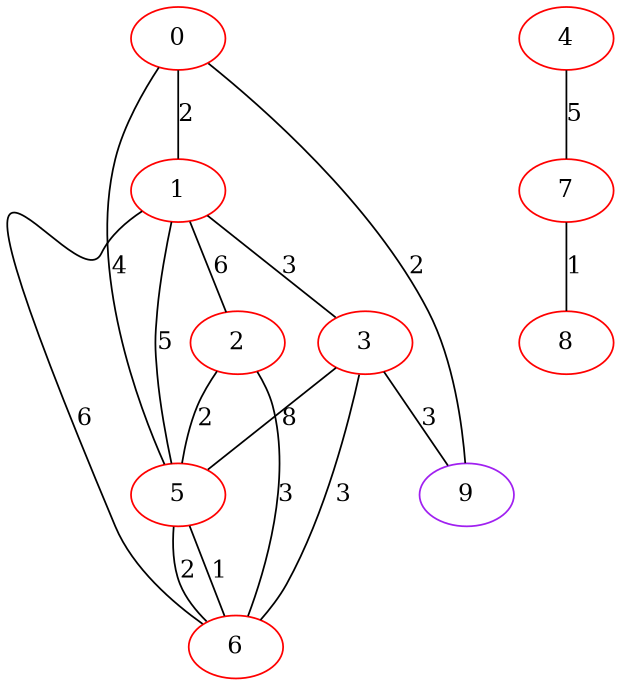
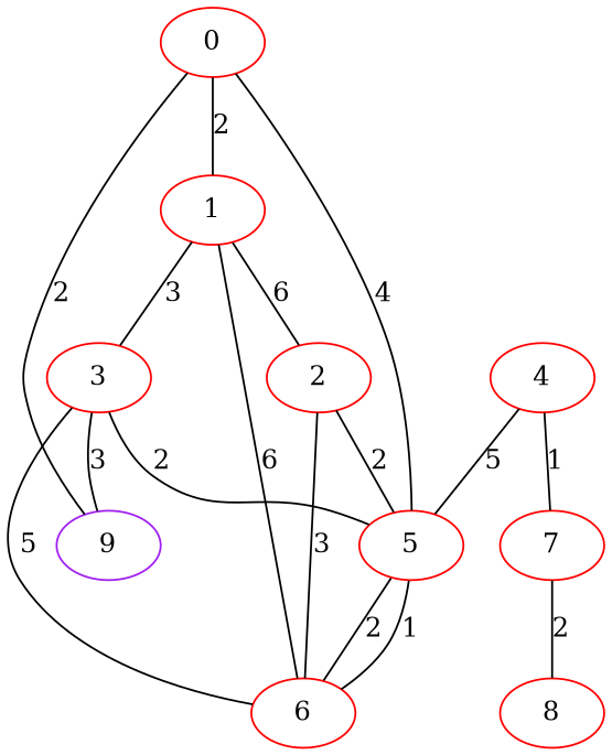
  graph {
    node [color=red weight=1]
    0
    1
    9 [color=purple weight=4]
    5
    2
    3
    6
    4
    7
    8
    0 -- 1 [label=2]
    0 -- 9 [label=2]
    0 -- 5 [label=4]
-   1 -- 5 [label=5]
+   4 -- 5 [label=5]
    1 -- 2 [label=6]
    1 -- 3 [label=3]
    1 -- 6 [label=6]
    5 -- 6 [label=2]
    5 -- 6 [label=1]
    2 -- 5 [label=2]
    2 -- 6 [label=3]
    3 -- 9 [label=3]
-   3 -- 5 [label=8]
-   3 -- 6 [label=3]
-   4 -- 7 [label=5]
-   7 -- 8 [label=1]
+   3 -- 5 [label=2]
+   3 -- 6 [label=5]
+   4 -- 7 [label=1]
+   7 -- 8 [label=2]
  }
